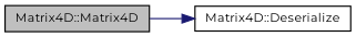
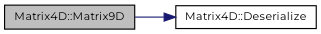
  digraph {
    rankdir=LR
    fontname=Montserrat
    node [color=black fontname=Montserrat fontsize=10 shape=record style=filled]
-   n1 [fillcolor=grey75 fontcolor=black height=0.2 label="Matrix4D::Matrix4D" width=0.4]
+   n1 [fillcolor=grey75 fontcolor=black height=0.2 label="Matrix4D::Matrix9D" width=0.4]
    n2 [fillcolor=white height=0.2 label="Matrix4D::Deserialize" width=0.4]
    n1 -> n2 [color=midnightblue fontname=Montserrat fontsize=10 labelfontname=Helvetica labelfontsize=10 style=solid]
  }
